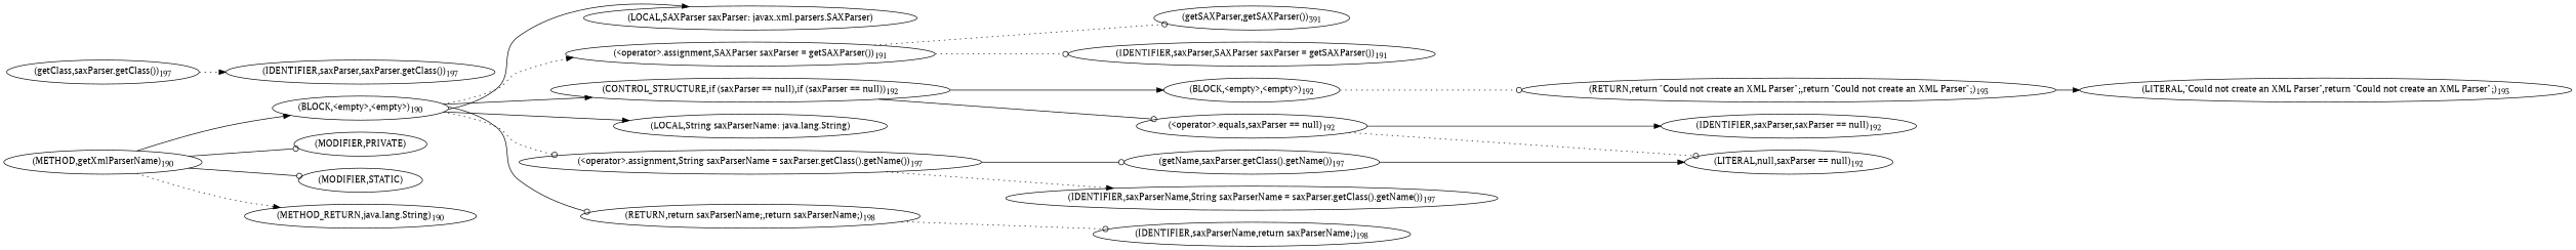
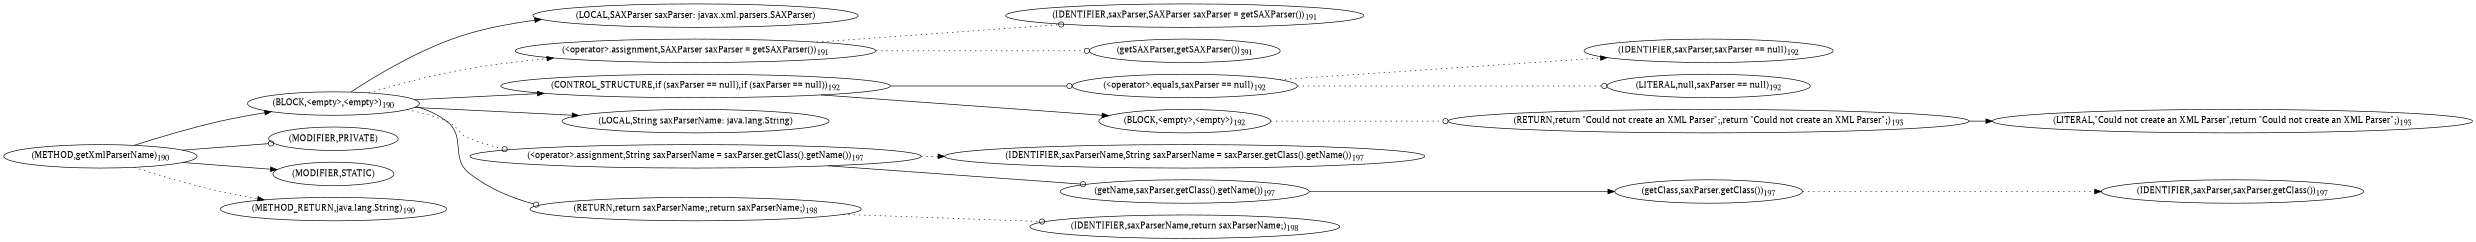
  digraph {
    fontname="PT Serif"
    rankdir=LR
    node [fontname="PT Serif"]
    edge [arrowhead=normal fontname="PT Serif" style=solid]
    n1 [label=<(METHOD,getXmlParserName)<SUB>190</SUB>>]
    n2 [label=<(BLOCK,&lt;empty&gt;,&lt;empty&gt;)<SUB>190</SUB>>]
    n3 [label=<(MODIFIER,PRIVATE)>]
    n4 [label=<(MODIFIER,STATIC)>]
    n5 [label=<(METHOD_RETURN,java.lang.String)<SUB>190</SUB>>]
    n6 [label=<(LOCAL,SAXParser saxParser: javax.xml.parsers.SAXParser)>]
    n7 [label=<(&lt;operator&gt;.assignment,SAXParser saxParser = getSAXParser())<SUB>191</SUB>>]
    n8 [label=<(CONTROL_STRUCTURE,if (saxParser == null),if (saxParser == null))<SUB>192</SUB>>]
    n9 [label=<(LOCAL,String saxParserName: java.lang.String)>]
    n10 [label=<(&lt;operator&gt;.assignment,String saxParserName = saxParser.getClass().getName())<SUB>197</SUB>>]
    n11 [label=<(RETURN,return saxParserName;,return saxParserName;)<SUB>198</SUB>>]
    n12 [label=<(IDENTIFIER,saxParser,SAXParser saxParser = getSAXParser())<SUB>191</SUB>>]
    n13 [label=<(getSAXParser,getSAXParser())<SUB>391</SUB>>]
    n14 [label=<(&lt;operator&gt;.equals,saxParser == null)<SUB>192</SUB>>]
    n15 [label=<(BLOCK,&lt;empty&gt;,&lt;empty&gt;)<SUB>192</SUB>>]
    n16 [label=<(IDENTIFIER,saxParserName,String saxParserName = saxParser.getClass().getName())<SUB>197</SUB>>]
    n17 [label=<(getName,saxParser.getClass().getName())<SUB>197</SUB>>]
    n18 [label=<(IDENTIFIER,saxParserName,return saxParserName;)<SUB>198</SUB>>]
    n19 [label=<(IDENTIFIER,saxParser,saxParser == null)<SUB>192</SUB>>]
    n20 [label=<(LITERAL,null,saxParser == null)<SUB>192</SUB>>]
    n21 [label=<(RETURN,return &quot;Could not create an XML Parser&quot;;,return &quot;Could not create an XML Parser&quot;;)<SUB>193</SUB>>]
    n22 [label=<(LITERAL,&quot;Could not create an XML Parser&quot;,return &quot;Could not create an XML Parser&quot;;)<SUB>193</SUB>>]
    n23 [label=<(getClass,saxParser.getClass())<SUB>197</SUB>>]
    n24 [label=<(IDENTIFIER,saxParser,saxParser.getClass())<SUB>197</SUB>>]
    n1 -> n2
    n1 -> n3 [arrowhead=odot]
-   n1 -> n4 [arrowhead=odot]
+   n1 -> n4
    n1 -> n5 [style=dotted]
    n2 -> n6
    n2 -> n7 [style=dotted]
    n2 -> n8
    n2 -> n9
    n2 -> n10 [arrowhead=odot style=dotted]
    n2 -> n11 [arrowhead=odot]
    n7 -> n12 [arrowhead=odot style=dotted]
    n7 -> n13 [arrowhead=odot style=dotted]
    n8 -> n14 [arrowhead=odot]
    n8 -> n15
    n10 -> n16 [style=dotted]
    n10 -> n17 [arrowhead=odot]
    n11 -> n18 [arrowhead=odot style=dotted]
-   n14 -> n19
+   n14 -> n19 [style=dotted]
    n14 -> n20 [arrowhead=odot style=dotted]
    n15 -> n21 [arrowhead=odot style=dotted]
-   n17 -> n20
+   n17 -> n23
    n21 -> n22
    n23 -> n24 [style=dotted]
  }
